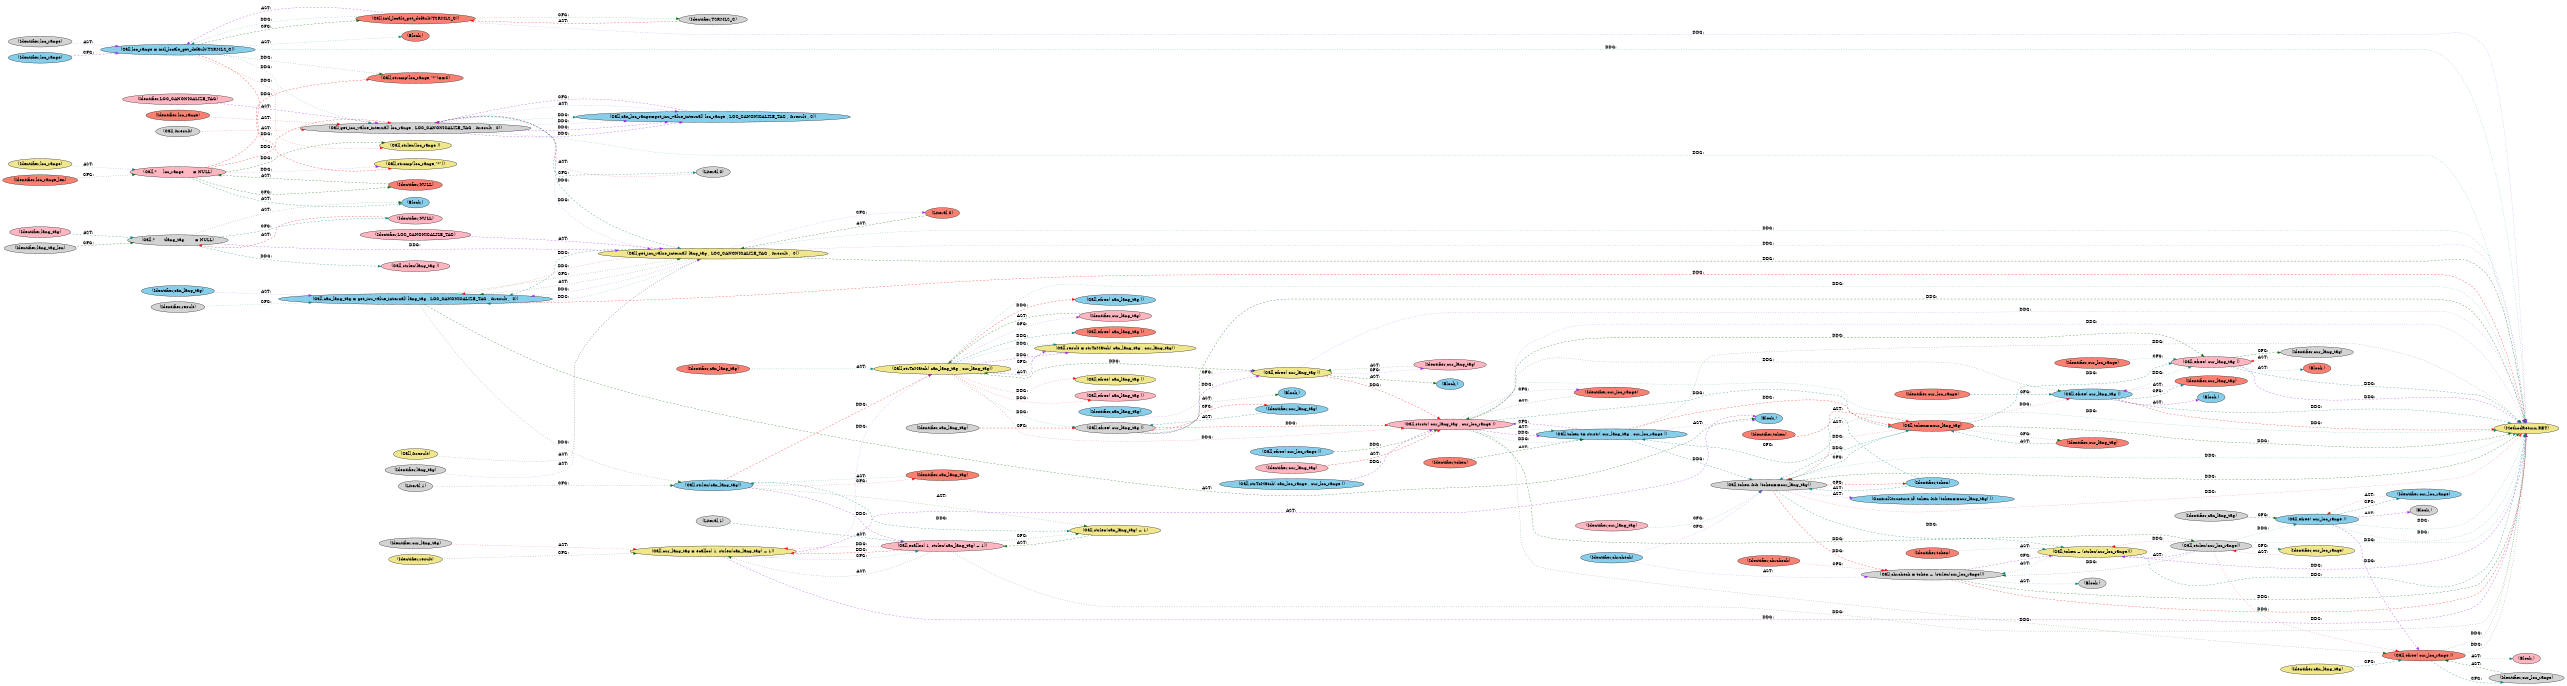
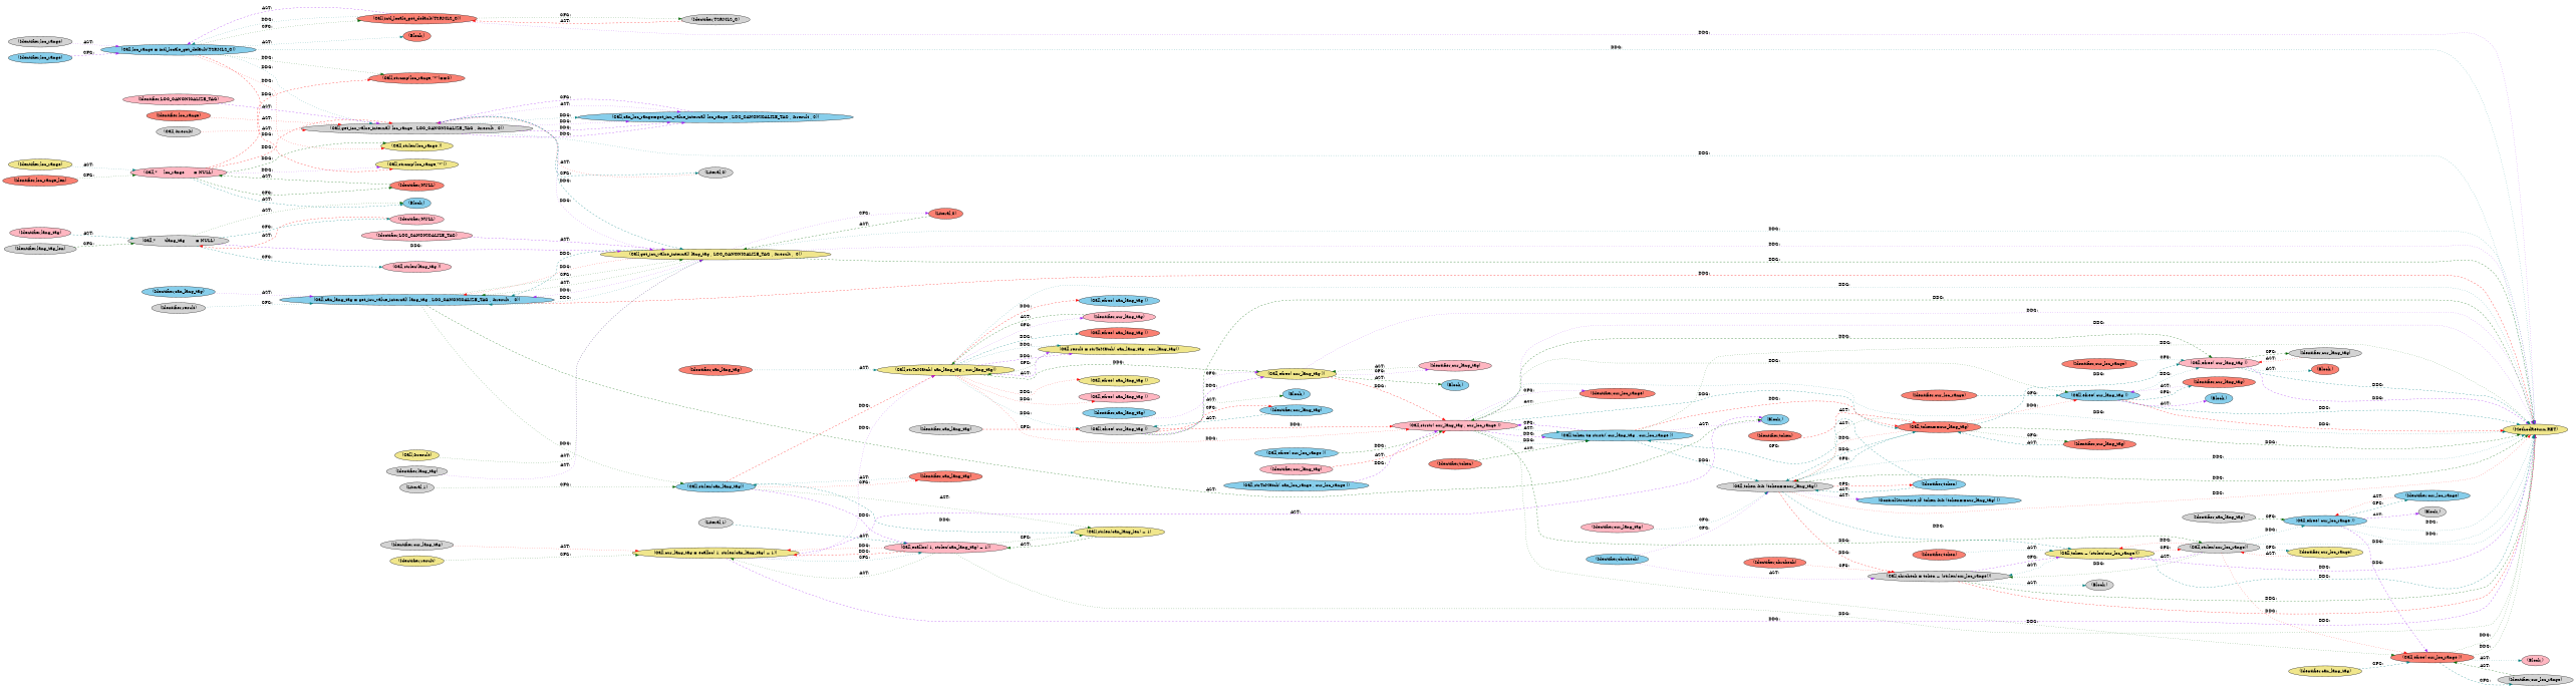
  digraph {
    rankdir=LR
    node [fillcolor=skyblue style=filled]
    edge [color=teal style=dotted]
    n1 [fillcolor=lightgrey label="(Call,efree( cur_lang_tag ))"]
    n2 [fillcolor=khaki label="(Call,efree( cur_lang_tag ))"]
    n3 [fillcolor=lightpink label="(Call,strstr( cur_lang_tag , cur_loc_range ))"]
    n4 [fillcolor=khaki label="(MethodReturn,RET)"]
    n5 [label="(Identifier,cur_lang_tag)"]
    n6 [label="(Block,)"]
    n7 [label="(Block,)"]
    n8 [fillcolor=lightpink label="(Identifier,cur_lang_tag)"]
    n9 [label="(Call,token \t= strstr( cur_lang_tag , cur_loc_range ))"]
    n10 [fillcolor=salmon label="(Call,token==cur_lang_tag)"]
    n11 [label="(Call,efree( cur_lang_tag ))"]
    n12 [fillcolor=lightpink label="(Call,efree( cur_lang_tag ))"]
    n13 [fillcolor=lightgrey label="(Call,strlen(cur_loc_range))"]
    n14 [fillcolor=salmon label="(Call,efree( cur_loc_range ))"]
    n15 [fillcolor=salmon label="(Identifier,cur_loc_range)"]
    n16 [fillcolor=khaki label="(Call,strToMatch( can_lang_tag , cur_lang_tag))"]
    n17 [fillcolor=lightpink label="(Call,efree( can_lang_tag ))"]
    n18 [label="(Call,efree( can_lang_tag ))"]
    n19 [fillcolor=lightpink label="(Identifier,cur_lang_tag)"]
    n20 [fillcolor=salmon label="(Call,efree( can_lang_tag ))"]
    n21 [fillcolor=khaki label="(Call,result = strToMatch( can_lang_tag , cur_lang_tag))"]
    n22 [fillcolor=khaki label="(Call,efree( can_lang_tag ))"]
    n23 [label="(Call,strlen(can_lang_tag))"]
    n24 [fillcolor=lightpink label="(Call,ecalloc( 1, strlen(can_lang_tag) + 1))"]
    n25 [fillcolor=salmon label="(Identifier,can_lang_tag)"]
-   n26 [fillcolor=khaki label="(Call,strlen(can_lang_tag) + 1)"]
+   n26 [fillcolor=khaki label="(Call,strlen(can_lang_len) + 1)"]
    n27 [fillcolor=khaki label="(Call,cur_lang_tag = ecalloc( 1, strlen(can_lang_tag) + 1))"]
    n28 [label="(Call,can_lang_tag = get_icu_value_internal( lang_tag , LOC_CANONICALIZE_TAG , &result ,  0))"]
    n29 [fillcolor=khaki label="(Call,get_icu_value_internal( lang_tag , LOC_CANONICALIZE_TAG , &result ,  0))"]
    n30 [label="(Block,)"]
    n31 [fillcolor=salmon label="(Literal,0)"]
    n32 [fillcolor=lightgrey label="(Call,*       \tlang_tag        = NULL)"]
    n33 [fillcolor=lightpink label="(Call,strlen(lang_tag ))"]
    n34 [fillcolor=lightpink label="(Identifier,NULL)"]
    n35 [label="(Block,)"]
    n36 [fillcolor=lightgrey label="(Call,get_icu_value_internal( loc_range , LOC_CANONICALIZE_TAG , &result , 0))"]
    n37 [fillcolor=lightgrey label="(Literal,0)"]
    n38 [label="(Call,can_loc_range=get_icu_value_internal( loc_range , LOC_CANONICALIZE_TAG , &result , 0))"]
    n39 [fillcolor=lightpink label="(Call,*     loc_range       = NULL)"]
    n40 [fillcolor=salmon label="(Identifier,NULL)"]
    n41 [fillcolor=khaki label="(Call,strlen(loc_range ))"]
    n42 [fillcolor=salmon label="(Call,strcmp(loc_range,\"*\")==0)"]
    n43 [fillcolor=khaki label="(Call,strcmp(loc_range,\"*\"))"]
    n44 [label="(Call,loc_range = intl_locale_get_default(TSRMLS_C))"]
    n45 [fillcolor=salmon label="(Call,intl_locale_get_default(TSRMLS_C))"]
    n46 [fillcolor=salmon label="(Block,)"]
    n47 [fillcolor=lightgrey label="(Identifier,TSRMLS_C)"]
    n48 [fillcolor=lightgrey label="(Call,token && (token==cur_lang_tag))"]
    n49 [fillcolor=salmon label="(Identifier,cur_lang_tag)"]
    n50 [label="(Block,)"]
    n51 [fillcolor=salmon label="(Identifier,cur_lang_tag)"]
    n52 [fillcolor=salmon label="(Block,)"]
    n53 [fillcolor=lightgrey label="(Identifier,cur_lang_tag)"]
    n54 [fillcolor=lightgrey label="(Call,chrcheck = token + (strlen(cur_loc_range)))"]
    n55 [fillcolor=khaki label="(Call,token + (strlen(cur_loc_range)))"]
    n56 [label="(Call,efree( cur_loc_range ))"]
    n57 [fillcolor=khaki label="(Identifier,cur_loc_range)"]
    n58 [fillcolor=lightpink label="(Block,)"]
    n59 [fillcolor=lightgrey label="(Identifier,cur_loc_range)"]
    n60 [label="(Identifier,token)"]
    n61 [label="(ControlStructure,if( token && (token==cur_lang_tag) ))"]
    n62 [fillcolor=lightgrey label="(Block,)"]
    n63 [label="(Identifier,cur_loc_range)"]
    n64 [fillcolor=lightgrey label="(Block,)"]
    n65 [fillcolor=salmon label="(Identifier,loc_range)"]
    n66 [fillcolor=lightgrey label="(Call,&result)"]
    n67 [fillcolor=lightgrey label="(Identifier,loc_range)"]
    n68 [fillcolor=khaki label="(Identifier,can_lang_tag)"]
    n69 [fillcolor=lightgrey label="(Identifier,result)"]
    n70 [fillcolor=salmon label="(Identifier,token)"]
    n71 [fillcolor=khaki label="(Call,&result)"]
    n72 [fillcolor=lightgrey label="(Literal,1)"]
    n73 [fillcolor=lightpink label="(Identifier,lang_tag)"]
    n74 [fillcolor=lightgrey label="(Literal,1)"]
    n75 [label="(Identifier,chrcheck)"]
    n76 [fillcolor=khaki label="(Identifier,loc_range)"]
    n77 [fillcolor=lightgrey label="(Identifier,lang_tag)"]
    n78 [fillcolor=salmon label="(Identifier,token)"]
    n79 [fillcolor=lightgrey label="(Identifier,cur_lang_tag)"]
    n80 [fillcolor=salmon label="(Identifier,chrcheck)"]
    n81 [fillcolor=lightpink label="(Identifier,LOC_CANONICALIZE_TAG)"]
    n82 [fillcolor=lightpink label="(Identifier,cur_lang_tag)"]
    n83 [label="(Call,strToMatch( can_loc_range , cur_loc_range ))"]
    n84 [fillcolor=lightpink label="(Identifier,cur_lang_tag)"]
    n85 [label="(Call,efree( cur_loc_range ))"]
    n86 [fillcolor=lightgrey label="(Identifier,can_lang_tag)"]
    n87 [fillcolor=khaki label="(Identifier,result)"]
    n88 [label="(Identifier,loc_range)"]
    n89 [label="(Identifier,can_lang_tag)"]
    n90 [fillcolor=lightgrey label="(Identifier,lang_tag_len)"]
    n91 [fillcolor=salmon label="(Identifier,token)"]
    n92 [fillcolor=salmon label="(Identifier,loc_range_len)"]
    n93 [fillcolor=salmon label="(Identifier,cur_loc_range)"]
    n94 [fillcolor=lightgrey label="(Identifier,can_lang_tag)"]
    n95 [fillcolor=salmon label="(Identifier,cur_loc_range)"]
    n96 [fillcolor=lightpink label="(Identifier,LOC_CANONICALIZE_TAG)"]
    n97 [label="(Identifier,can_lang_tag)"]
    n98 [fillcolor=salmon label="(Identifier,can_lang_tag)"]
    n1 -> n2 [color=purple label="DDG: " style=dashed]
    n1 -> n3 [color=red label="DDG: " style=dashed]
    n1 -> n4 [color=darkgreen label="DDG: " style=dashed]
    n1 -> n5 [color=red label="CFG: " style=dashed]
    n1 -> n6 [color=darkgreen label="AST: "]
    n2 -> n3 [color=red label="DDG: " style=dashed]
    n2 -> n4 [color=purple label="DDG: "]
    n2 -> n7 [color=darkgreen label="AST: " style=dashed]
    n2 -> n8 [color=purple label="CFG: "]
    n3 -> n4 [label="DDG: "]
    n3 -> n4 [color=purple label="DDG: "]
    n3 -> n9 [label="AST: "]
    n3 -> n9 [color=purple label="DDG: " style=dashed]
    n3 -> n9 [label="DDG: "]
    n3 -> n10 [label="DDG: " style=dashed]
    n3 -> n11 [color=darkgreen label="DDG: "]
    n3 -> n12 [color=darkgreen label="DDG: " style=dashed]
    n3 -> n13 [color=darkgreen label="DDG: " style=dashed]
    n3 -> n14 [color=darkgreen label="DDG: "]
    n3 -> n15 [color=purple label="CFG: "]
    n5 -> n1 [label="AST: " style=dashed]
    n8 -> n2 [color=darkgreen label="AST: "]
    n9 -> n3 [color=purple label="CFG: " style=dashed]
    n9 -> n4 [color=darkgreen label="DDG: "]
    n9 -> n10 [color=red label="DDG: " style=dashed]
    n9 -> n30 [color=purple label="AST: "]
    n9 -> n48 [label="DDG: " style=dashed]
    n10 -> n4 [color=darkgreen label="DDG: " style=dashed]
    n10 -> n11 [color=red label="DDG: "]
    n10 -> n12 [label="DDG: " style=dashed]
    n10 -> n48 [color=darkgreen label="AST: "]
    n10 -> n48 [color=red label="DDG: "]
    n10 -> n48 [label="DDG: " style=dashed]
    n10 -> n49 [color=darkgreen label="CFG: "]
    n11 -> n4 [label="DDG: " style=dashed]
    n11 -> n4 [color=red label="DDG: " style=dashed]
    n11 -> n12 [label="DDG: "]
    n11 -> n50 [color=purple label="AST: " style=dashed]
    n11 -> n51 [label="CFG: " style=dashed]
    n12 -> n4 [color=purple label="DDG: " style=dashed]
    n12 -> n4 [label="DDG: " style=dashed]
    n12 -> n52 [label="AST: "]
    n12 -> n53 [color=darkgreen label="CFG: " style=dashed]
    n13 -> n4 [label="DDG: "]
    n13 -> n14 [color=red label="DDG: "]
    n13 -> n54 [color=darkgreen label="DDG: "]
    n13 -> n55 [color=purple label="AST: " style=dashed]
    n13 -> n55 [color=red label="DDG: "]
    n13 -> n56 [label="DDG: "]
    n13 -> n57 [label="CFG: "]
    n14 -> n4 [color=darkgreen label="DDG: "]
    n14 -> n4 [color=darkgreen label="DDG: "]
    n14 -> n58 [label="AST: "]
    n14 -> n59 [label="CFG: " style=dashed]
    n15 -> n3 [color=darkgreen label="AST: "]
    n16 -> n1 [label="DDG: "]
    n16 -> n2 [color=darkgreen label="DDG: " style=dashed]
    n16 -> n3 [color=red label="DDG: "]
    n16 -> n4 [label="DDG: "]
    n16 -> n17 [color=red label="DDG: "]
    n16 -> n18 [color=red label="DDG: " style=dashed]
    n16 -> n19 [color=purple label="CFG: "]
    n16 -> n20 [label="DDG: " style=dashed]
    n16 -> n21 [color=purple label="AST: " style=dashed]
    n16 -> n21 [label="DDG: "]
    n16 -> n21 [color=purple label="DDG: " style=dashed]
    n16 -> n22 [color=red label="DDG: "]
    n19 -> n16 [color=darkgreen label="AST: " style=dashed]
    n21 -> n16 [color=darkgreen label="CFG: "]
    n23 -> n16 [color=red label="DDG: " style=dashed]
    n23 -> n24 [color=purple label="DDG: " style=dashed]
    n23 -> n25 [color=red label="CFG: "]
    n23 -> n26 [color=darkgreen label="AST: "]
    n23 -> n26 [label="DDG: " style=dashed]
    n24 -> n4 [color=darkgreen label="DDG: "]
    n24 -> n26 [color=darkgreen label="CFG: "]
    n24 -> n27 [color=darkgreen label="AST: "]
    n24 -> n27 [color=red label="DDG: "]
    n24 -> n27 [color=red label="DDG: " style=dashed]
    n25 -> n23 [label="AST: "]
    n26 -> n24 [color=darkgreen label="AST: " style=dashed]
    n27 -> n4 [color=purple label="DDG: " style=dashed]
    n27 -> n16 [color=purple label="DDG: "]
    n27 -> n24 [label="CFG: "]
    n27 -> n30 [color=purple label="AST: " style=dashed]
    n28 -> n4 [color=red label="DDG: " style=dashed]
    n28 -> n23 [color=darkgreen label="DDG: "]
    n28 -> n29 [color=darkgreen label="CFG: "]
    n28 -> n30 [color=darkgreen label="AST: " style=dashed]
    n29 -> n4 [color=purple label="DDG: "]
    n29 -> n4 [color=darkgreen label="DDG: " style=dashed]
    n29 -> n4 [label="DDG: "]
    n29 -> n28 [color=darkgreen label="AST: "]
    n29 -> n28 [color=purple label="DDG: "]
    n29 -> n28 [label="DDG: "]
    n29 -> n28 [label="DDG: " style=dashed]
    n29 -> n28 [color=red label="DDG: "]
    n29 -> n31 [color=purple label="CFG: "]
    n31 -> n29 [color=darkgreen label="AST: " style=dashed]
    n32 -> n29 [color=purple label="DDG: " style=dashed]
-   n32 -> n33 [label="DDG: " style=dashed]
+   n32 -> n33 [label="CFG: " style=dashed]
    n32 -> n34 [label="CFG: " style=dashed]
    n32 -> n35 [color=darkgreen label="AST: "]
    n34 -> n32 [color=red label="AST: " style=dashed]
    n36 -> n4 [label="DDG: "]
    n36 -> n29 [label="DDG: " style=dashed]
    n36 -> n29 [color=purple label="DDG: "]
    n36 -> n37 [label="CFG: " style=dashed]
    n36 -> n38 [color=purple label="AST: "]
    n36 -> n38 [label="DDG: "]
    n36 -> n38 [color=purple label="DDG: "]
    n36 -> n38 [color=purple label="DDG: " style=dashed]
    n36 -> n38 [color=purple label="DDG: " style=dashed]
    n37 -> n36 [color=red label="AST: "]
    n38 -> n36 [color=purple label="CFG: " style=dashed]
    n39 -> n35 [label="AST: " style=dashed]
    n39 -> n36 [color=red label="DDG: " style=dashed]
    n39 -> n40 [color=darkgreen label="CFG: " style=dashed]
    n39 -> n41 [color=darkgreen label="DDG: " style=dashed]
    n39 -> n42 [color=red label="DDG: " style=dashed]
    n39 -> n43 [color=purple label="DDG: "]
    n40 -> n39 [color=darkgreen label="AST: " style=dashed]
    n44 -> n4 [label="DDG: "]
    n44 -> n36 [label="DDG: "]
    n44 -> n41 [color=red label="DDG: "]
    n44 -> n42 [color=darkgreen label="DDG: "]
    n44 -> n43 [color=red label="DDG: " style=dashed]
-   n44 -> n45 [color=darkgreen label="CFG: " style=dashed]
+   n44 -> n45 [color=darkgreen label="CFG: "]
    n44 -> n46 [label="AST: "]
    n45 -> n4 [color=purple label="DDG: "]
    n45 -> n44 [color=purple label="AST: " style=dashed]
    n45 -> n44 [label="DDG: "]
    n45 -> n47 [color=darkgreen label="CFG: "]
    n47 -> n45 [color=red label="AST: " style=dashed]
    n48 -> n4 [label="DDG: "]
    n48 -> n4 [color=darkgreen label="DDG: " style=dashed]
    n48 -> n4 [color=red label="DDG: "]
    n48 -> n10 [label="CFG: " style=dashed]
    n48 -> n54 [color=red label="DDG: " style=dashed]
    n48 -> n55 [label="DDG: " style=dashed]
    n48 -> n60 [color=red label="CFG: " style=dashed]
    n48 -> n61 [color=purple label="AST: "]
    n49 -> n10 [label="AST: " style=dashed]
    n51 -> n11 [color=purple label="AST: "]
    n53 -> n12 [color=red label="AST: "]
    n54 -> n4 [color=darkgreen label="DDG: " style=dashed]
    n54 -> n4 [color=red label="DDG: " style=dashed]
    n54 -> n55 [color=purple label="CFG: " style=dashed]
    n54 -> n62 [label="AST: "]
    n55 -> n4 [label="DDG: " style=dashed]
    n55 -> n4 [color=purple label="DDG: " style=dashed]
+   n55 -> n13 [color=red label="CFG: "]
    n55 -> n54 [label="AST: "]
    n56 -> n4 [label="DDG: "]
    n56 -> n4 [label="DDG: "]
    n56 -> n14 [color=purple label="DDG: " style=dashed]
    n56 -> n63 [label="CFG: " style=dashed]
    n56 -> n64 [color=purple label="AST: " style=dashed]
    n57 -> n13 [color=red label="AST: "]
    n59 -> n14 [color=darkgreen label="AST: " style=dashed]
    n60 -> n9 [label="CFG: " style=dashed]
    n60 -> n48 [label="AST: " style=dashed]
    n63 -> n56 [color=red label="AST: "]
    n65 -> n36 [color=red label="AST: "]
    n66 -> n36 [color=red label="AST: "]
    n67 -> n44 [color=purple label="AST: "]
    n68 -> n14 [label="CFG: " style=dashed]
    n69 -> n28 [label="CFG: "]
    n70 -> n55 [label="AST: "]
    n71 -> n29 [color=darkgreen label="AST: "]
    n72 -> n23 [color=darkgreen label="CFG: "]
    n73 -> n32 [label="AST: " style=dashed]
    n74 -> n24 [label="AST: " style=dashed]
    n75 -> n48 [color=purple label="CFG: "]
    n75 -> n54 [color=purple label="AST: "]
    n76 -> n39 [label="AST: "]
    n77 -> n29 [color=purple label="AST: "]
    n78 -> n10 [color=red label="AST: " style=dashed]
    n79 -> n27 [color=red label="AST: "]
    n80 -> n54 [color=red label="CFG: "]
    n81 -> n36 [color=purple label="AST: " style=dashed]
    n82 -> n48 [label="CFG: "]
    n83 -> n3 [color=purple label="DDG: " style=dashed]
    n84 -> n3 [color=red label="AST: " style=dashed]
    n85 -> n3 [color=darkgreen label="DDG: " style=dashed]
    n86 -> n1 [color=red label="CFG: " style=dashed]
    n87 -> n27 [color=darkgreen label="CFG: "]
    n88 -> n44 [color=purple label="CFG: " style=dashed]
    n89 -> n2 [color=purple label="CFG: "]
    n90 -> n32 [color=darkgreen label="CFG: " style=dashed]
    n91 -> n9 [color=darkgreen label="AST: " style=dashed]
    n92 -> n39 [color=darkgreen label="CFG: "]
    n93 -> n11 [label="CFG: " style=dashed]
    n94 -> n56 [color=darkgreen label="CFG: " style=dashed]
    n95 -> n12 [label="CFG: "]
    n96 -> n29 [color=purple label="AST: " style=dashed]
    n97 -> n28 [color=purple label="AST: "]
    n98 -> n16 [label="AST: "]
  }
